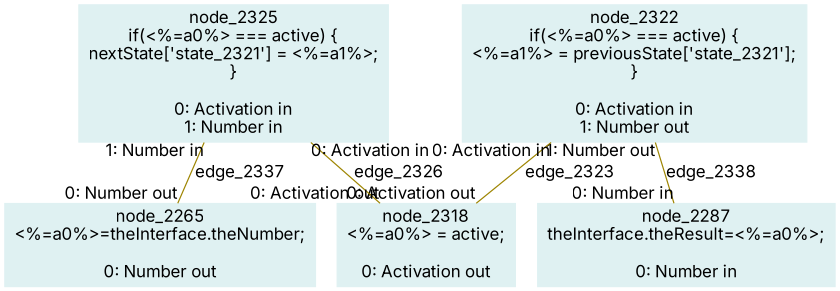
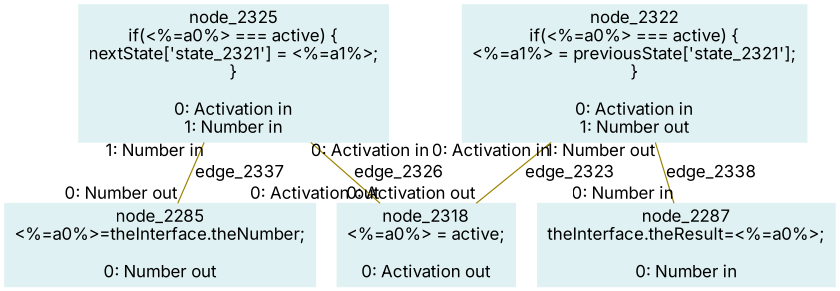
  digraph {
    fontname=Inter
    node [color="#dff1f2" fontname=Inter shape=box style=filled]
    edge [arrowHead=none arrowsize=1 color="#9d8400" dir=none fontname=Inter headlabel="0: Activation out" taillabel="0: Activation in"]
-   n1 [label="node_2265\n<%=a0%>=theInterface.theNumber;\n\n0: Number out"]
+   n1 [label="node_2285\n<%=a0%>=theInterface.theNumber;\n\n0: Number out"]
    n2 [label="node_2287\ntheInterface.theResult=<%=a0%>;\n\n0: Number in"]
    n3 [label="node_2318\n<%=a0%> = active;\n\n0: Activation out"]
    n4 [label="node_2322\nif(<%=a0%> === active) {\n<%=a1%> = previousState['state_2321'];\n}\n\n0: Activation in\n1: Number out"]
    n5 [label="node_2325\nif(<%=a0%> === active) {\nnextState['state_2321'] = <%=a1%>;\n}\n\n0: Activation in\n1: Number in"]
    n4 -> n2 [headlabel="0: Number in" label=edge_2338 taillabel="1: Number out"]
    n4 -> n3 [label=edge_2323]
    n5 -> n1 [headlabel="0: Number out" label=edge_2337 taillabel="1: Number in"]
    n5 -> n3 [label=edge_2326]
  }
